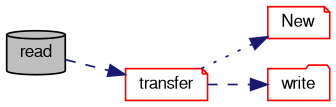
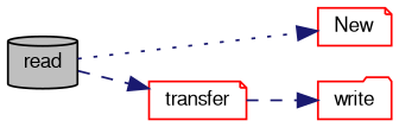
  digraph {
    rankdir=LR
    node [color=red fontname=FreeSans fontsize=10 shape=note]
    edge [color=midnightblue fontname=FreeSans fontsize=10 labelfontname=FreeSans labelfontsize=10 style=dashed]
    n1 [color=black fillcolor=grey75 fontcolor=black height=0.2 label=read shape=cylinder style=filled width=0.4]
    n2 [height=0.2 label=New width=0.4]
    n3 [height=0.2 label=transfer width=0.4]
    n4 [height=0.2 label=write shape=folder width=0.4]
-   n3 -> n2 [style=dotted]
+   n1 -> n2 [style=dotted]
    n1 -> n3
    n3 -> n4
  }
